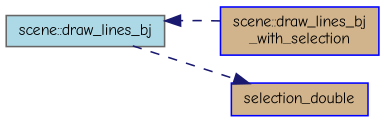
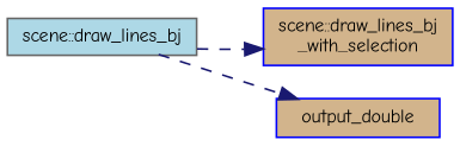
  digraph {
    fontname="Comic Neue"
    rankdir=LR
    node [color=blue fillcolor=tan fontname="Comic Neue" fontsize=10 shape=record style=filled]
    edge [color=midnightblue fontname="Comic Neue" fontsize=10 labelfontname=Helvetica labelfontsize=10 style=dashed]
    n1 [color=gray40 fillcolor=lightblue fontcolor=black height=0.2 label="scene::draw_lines_bj" width=0.4]
    n2 [height=0.2 label="scene::draw_lines_bj\l_with_selection" width=0.4]
-   n3 [height=0.2 label=selection_double width=0.4]
-   n2 -> n1
+   n3 [height=0.2 label=output_double width=0.4]
+   n1 -> n2
    n1 -> n3
  }
